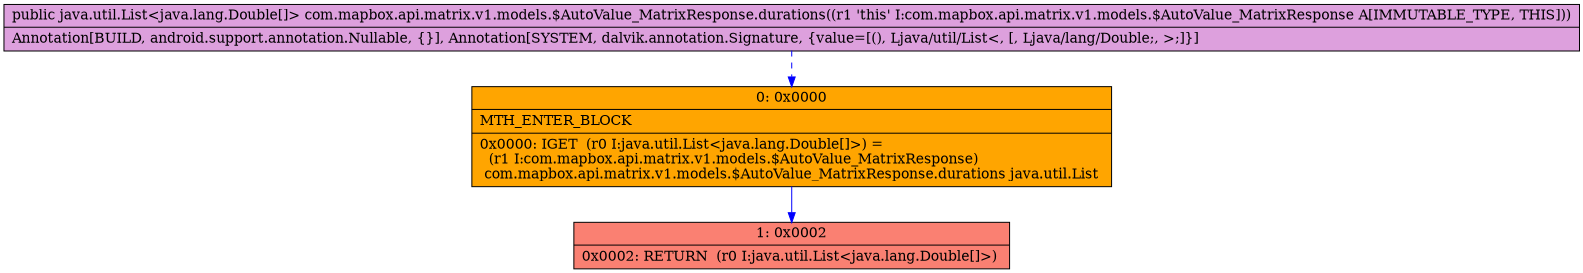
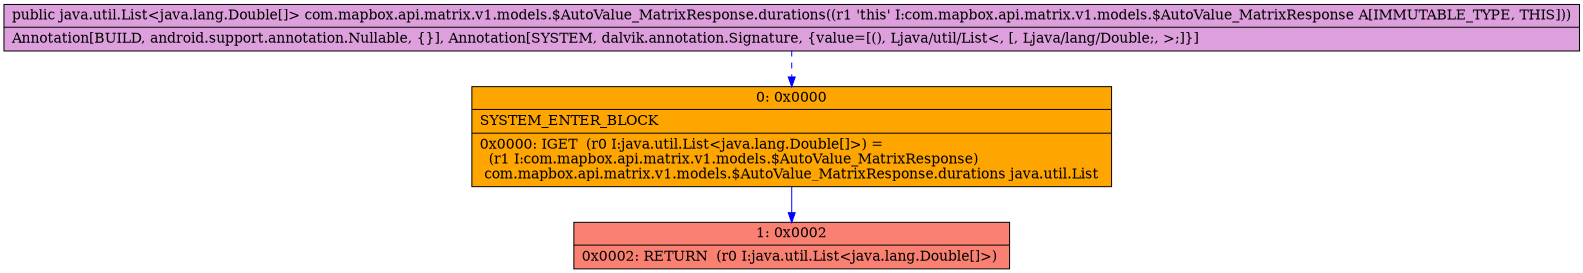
  digraph {
    node [shape=record style=filled]
    edge [color=blue]
-   n1 [label="{0\:\ 0x0000|MTH_ENTER_BLOCK\l|0x0000: IGET  (r0 I:java.util.List\<java.lang.Double[]\>) = \l  (r1 I:com.mapbox.api.matrix.v1.models.$AutoValue_MatrixResponse)\l com.mapbox.api.matrix.v1.models.$AutoValue_MatrixResponse.durations java.util.List \l}" fillcolor=orange]
+   n1 [label="{0\:\ 0x0000|SYSTEM_ENTER_BLOCK\l|0x0000: IGET  (r0 I:java.util.List\<java.lang.Double[]\>) = \l  (r1 I:com.mapbox.api.matrix.v1.models.$AutoValue_MatrixResponse)\l com.mapbox.api.matrix.v1.models.$AutoValue_MatrixResponse.durations java.util.List \l}" fillcolor=orange]
    n2 [label="{1\:\ 0x0002|0x0002: RETURN  (r0 I:java.util.List\<java.lang.Double[]\>) \l}" fillcolor=salmon]
    n3 [label="{public java.util.List\<java.lang.Double[]\> com.mapbox.api.matrix.v1.models.$AutoValue_MatrixResponse.durations((r1 'this' I:com.mapbox.api.matrix.v1.models.$AutoValue_MatrixResponse A[IMMUTABLE_TYPE, THIS]))  | Annotation[BUILD, android.support.annotation.Nullable, \{\}], Annotation[SYSTEM, dalvik.annotation.Signature, \{value=[(), Ljava\/util\/List\<, [, Ljava\/lang\/Double;, \>;]\}]\l}" fillcolor=plum]
    n1 -> n2 [style=solid]
    n3 -> n1 [style=dashed]
  }
